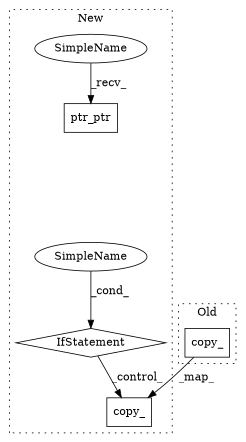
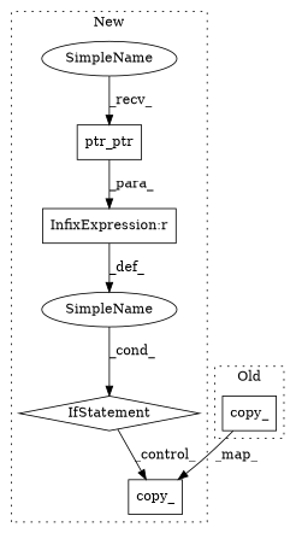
  digraph {
    node [a=32 l="6,1" shape=box]
    n1 [label=copy_ s="7024,7041"]
    n2 [a=25 l="4,2" label=IfStatement s="6961,7003" shape=diamond]
    n3 [a=42 label=SimpleName shape=ellipse l=""]
+   n4 [a=27 l=4 label="InfixExpression:r" s=6977]
    n5 [l=10 label=ptr_ptr s=6993]
    n6 [a=42 l=11 label=SimpleName s=6981 shape=ellipse]
    n7 [label=copy_ s="6968,6985"]
    subgraph cluster_1 {
      label=New
      style=dotted
      n1
      n2
      n3
+     n4
      n5
      n6
    }
    subgraph cluster_2 {
      label=Old
      style=dotted
      n7
    }
    n2 -> n1 [label=_control_]
    n3 -> n2 [label=_cond_]
+   n4 -> n3 [label=_def_]
+   n5 -> n4 [label=_para_]
    n6 -> n5 [label=_recv_]
    n7 -> n1 [label=_map_]
  }
